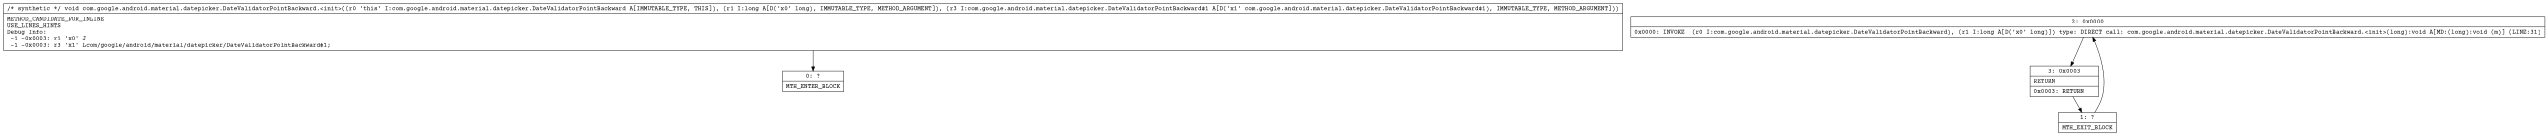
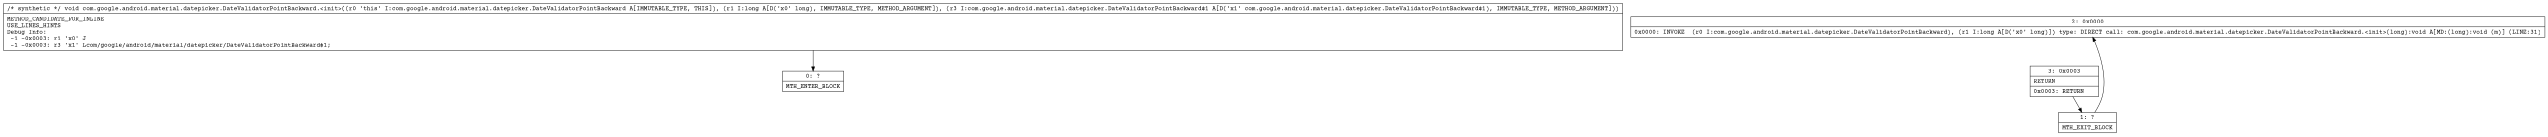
  digraph {
    fontname="Courier Prime"
    node [fontname="Courier Prime" shape=record]
    edge [fontname="Courier Prime"]
    n1 [label="{0\:\ ?|MTH_ENTER_BLOCK\l}"]
    n2 [label="{2\:\ 0x0000|0x0000: INVOKE  (r0 I:com.google.android.material.datepicker.DateValidatorPointBackward), (r1 I:long A[D('x0' long)]) type: DIRECT call: com.google.android.material.datepicker.DateValidatorPointBackward.\<init\>(long):void A[MD:(long):void (m)] (LINE:31)\l}"]
    n3 [label="{3\:\ 0x0003|RETURN\l|0x0003: RETURN   \l}"]
    n4 [label="{1\:\ ?|MTH_EXIT_BLOCK\l}"]
    n5 [label="{\/* synthetic *\/ void com.google.android.material.datepicker.DateValidatorPointBackward.\<init\>((r0 'this' I:com.google.android.material.datepicker.DateValidatorPointBackward A[IMMUTABLE_TYPE, THIS]), (r1 I:long A[D('x0' long), IMMUTABLE_TYPE, METHOD_ARGUMENT]), (r3 I:com.google.android.material.datepicker.DateValidatorPointBackward$1 A[D('x1' com.google.android.material.datepicker.DateValidatorPointBackward$1), IMMUTABLE_TYPE, METHOD_ARGUMENT]))  | METHOD_CANDIDATE_FOR_INLINE\lUSE_LINES_HINTS\lDebug Info:\l  \-1 \-0x0003: r1 'x0' J\l  \-1 \-0x0003: r3 'x1' Lcom\/google\/android\/material\/datepicker\/DateValidatorPointBackward$1;\l}"]
-   n2 -> n3
    n3 -> n4
    n4 -> n2
    n5 -> n1
  }
